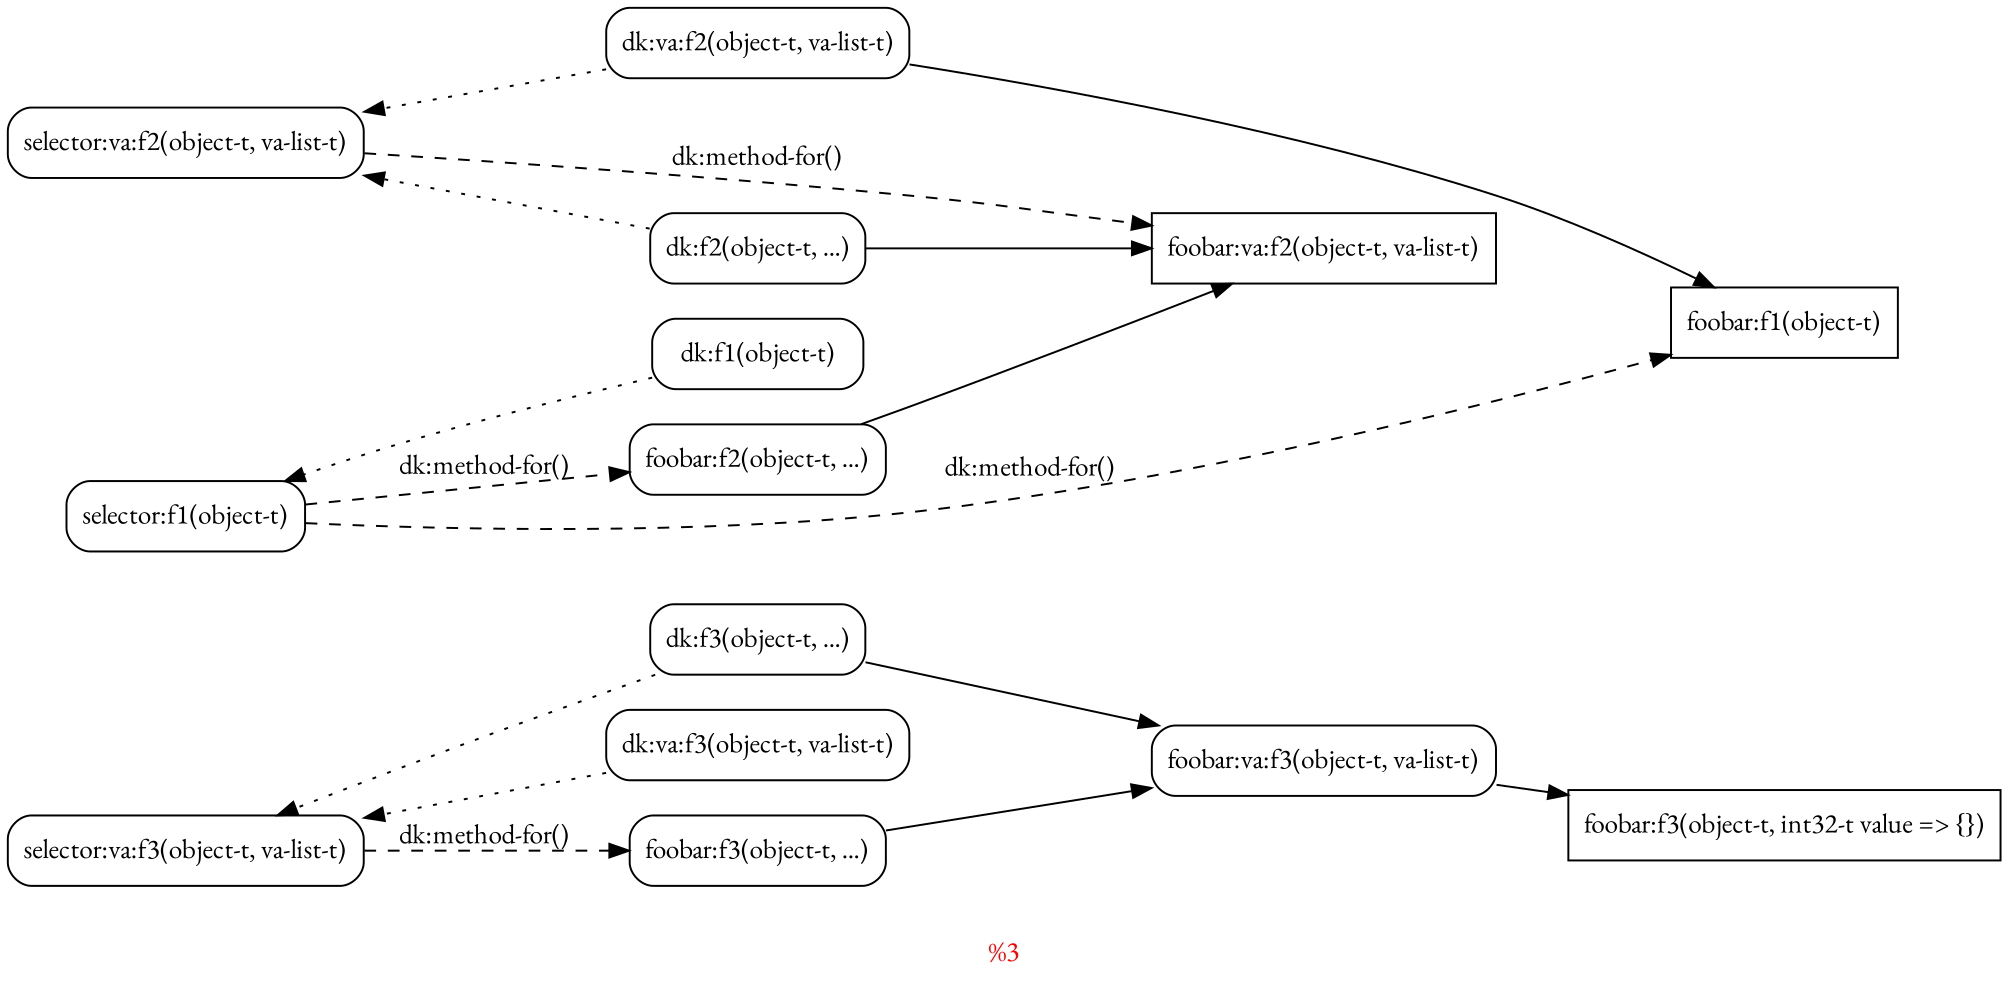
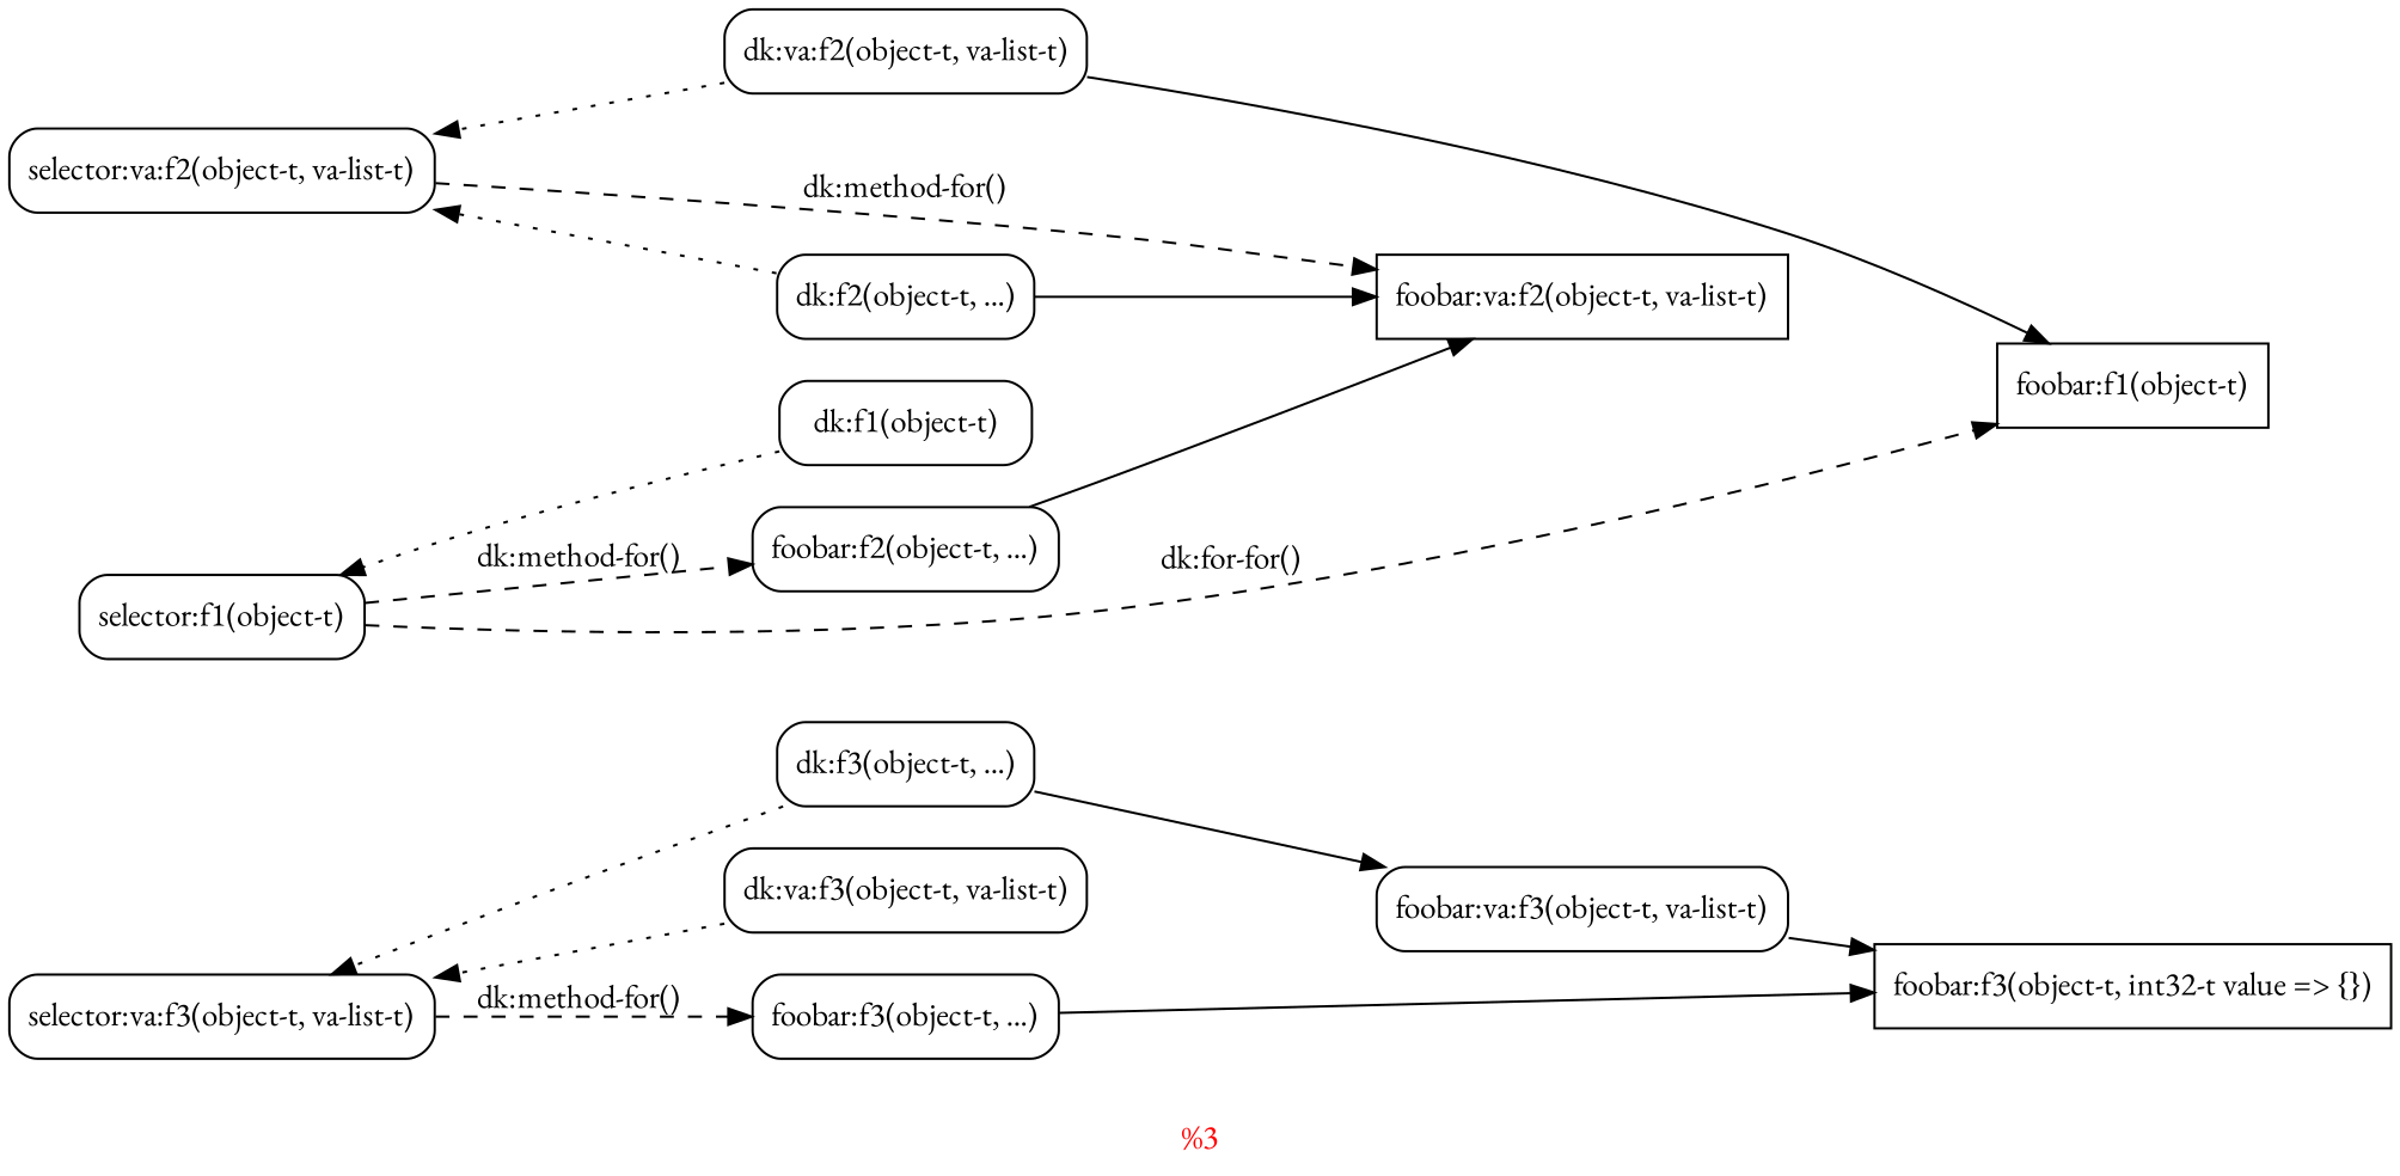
  digraph {
    fontcolor=red
    fontname="EB Garamond"
    label="\G"
    rankdir=LR
    node [fontname="EB Garamond" shape=box style=rounded]
    edge [fontname="EB Garamond"]
    "dk:f3(object-t, ...)" [width=1.5]
    "dk:va:f3(object-t, va-list-t)" [width=1.5]
    "dk:f2(object-t, ...)" [width=1.5]
    "dk:va:f2(object-t, va-list-t)" [width=1.5]
    "dk:f1(object-t)" [width=1.5]
    "selector:va:f3(object-t, va-list-t)" [width=1.5]
    "selector:va:f2(object-t, va-list-t)" [width=1.5]
    "selector:f1(object-t)" [width=1.5]
    "foobar:f3(object-t, int32-t value => {})" [width=1.5 style=""]
    "foobar:f1(object-t)" [width=1.5 style=""]
    "foobar:va:f3(object-t, va-list-t)" [width=1.5]
    "foobar:va:f2(object-t, va-list-t)" [width=1.5 style=""]
    "foobar:f3(object-t, ...)" [width=1.5]
    "foobar:f2(object-t, ...)" [width=1.5]
    subgraph sub_1 {
      rank=same
      "dk:f3(object-t, ...)"
      "dk:va:f3(object-t, va-list-t)"
      "dk:f2(object-t, ...)"
      "dk:va:f2(object-t, va-list-t)"
      "dk:f1(object-t)"
    }
    subgraph sub_2 {
      rank=same
      "selector:va:f3(object-t, va-list-t)"
      "selector:va:f2(object-t, va-list-t)"
      "selector:f1(object-t)"
    }
    subgraph sub_3 {
      rank=same
      "foobar:f3(object-t, int32-t value => {})"
      "foobar:f1(object-t)"
    }
    subgraph sub_4 {
      rank=same
      "foobar:va:f3(object-t, va-list-t)"
      "foobar:va:f2(object-t, va-list-t)"
    }
    subgraph sub_5 {
      rank=same
      "foobar:f3(object-t, ...)"
      "foobar:f2(object-t, ...)"
    }
    "dk:f3(object-t, ...)" -> "selector:va:f3(object-t, va-list-t)" [constraint=false style=dotted]
    "dk:f3(object-t, ...)" -> "foobar:va:f3(object-t, va-list-t)"
    "dk:va:f3(object-t, va-list-t)" -> "selector:va:f3(object-t, va-list-t)" [constraint=false style=dotted]
    "dk:f2(object-t, ...)" -> "selector:va:f2(object-t, va-list-t)" [constraint=false style=dotted]
    "dk:f2(object-t, ...)" -> "foobar:va:f2(object-t, va-list-t)"
    "dk:va:f2(object-t, va-list-t)" -> "selector:va:f2(object-t, va-list-t)" [constraint=false style=dotted]
    "dk:va:f2(object-t, va-list-t)" -> "foobar:f1(object-t)"
    "dk:f1(object-t)" -> "selector:f1(object-t)" [constraint=false style=dotted]
    "selector:va:f3(object-t, va-list-t)" -> "foobar:f3(object-t, ...)" [label="dk:method-for()" style=dashed]
    "selector:va:f2(object-t, va-list-t)" -> "foobar:va:f2(object-t, va-list-t)" [label="dk:method-for()" style=dashed]
-   "selector:f1(object-t)" -> "foobar:f1(object-t)" [label="dk:method-for()" style=dashed]
+   "selector:f1(object-t)" -> "foobar:f1(object-t)" [label="dk:for-for()" style=dashed]
    "selector:f1(object-t)" -> "foobar:f2(object-t, ...)" [label="dk:method-for()" style=dashed]
    "foobar:va:f3(object-t, va-list-t)" -> "foobar:f3(object-t, int32-t value => {})"
-   "foobar:f3(object-t, ...)" -> "foobar:va:f3(object-t, va-list-t)"
+   "foobar:f3(object-t, ...)" -> "foobar:f3(object-t, int32-t value => {})"
    "foobar:f2(object-t, ...)" -> "foobar:va:f2(object-t, va-list-t)"
  }
